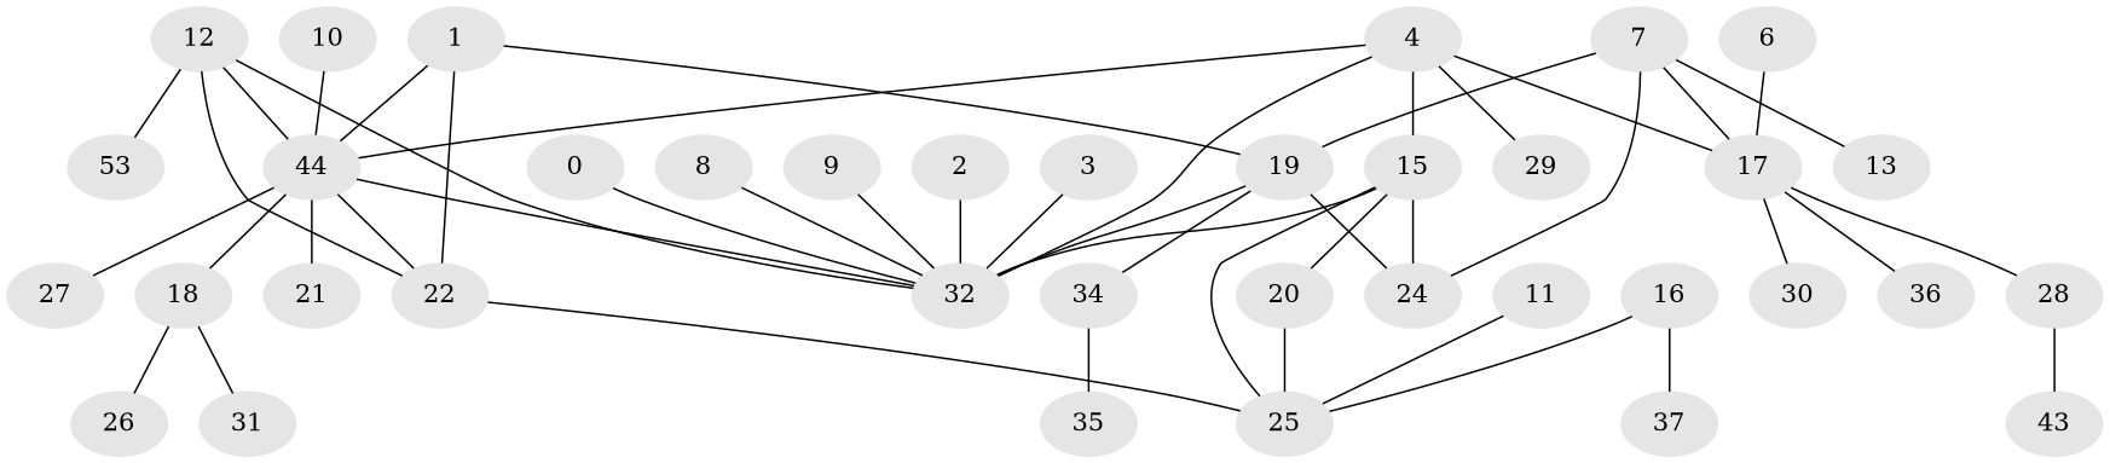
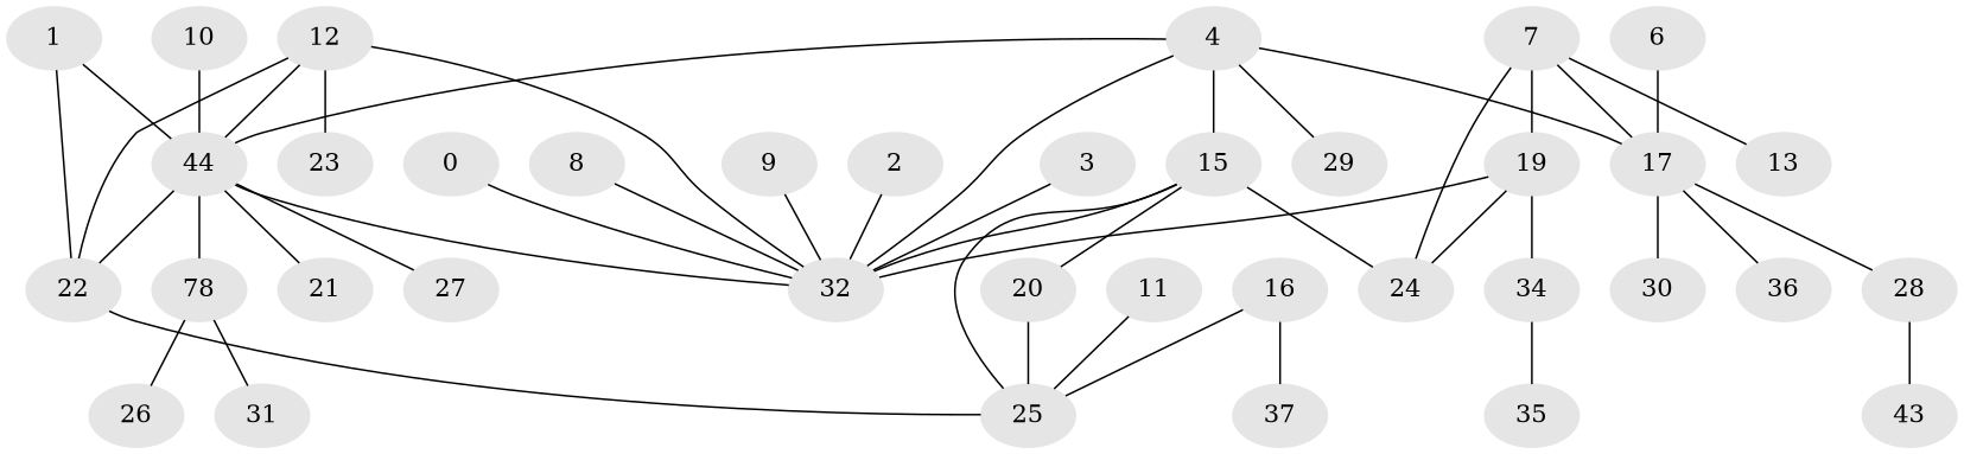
  graph {
    node [color=gray90 style=filled]
    edge [weight=1.0]
    n1 [label=44]
    1
    19
    22
    32
-   18
+   18 [label=78]
    21
    27
    24
    34
    25
    2
    3
    4
    15
    17
    29
    20
    28
    30
    36
    n22 [label=0]
    6
    7
    13
    8
    9
    10
    11
    12
-   23 [label=53]
+   23
    26
    31
    16
    37
    n36 [label=43]
    35
    n1 -- 22
    n1 -- 32
    n1 -- 18
    n1 -- 21
    n1 -- 27
    1 -- n1
-   1 -- 19
    1 -- 22
    19 -- 32
    19 -- 24
    19 -- 34
    22 -- 25
    18 -- 26
    18 -- 31
    34 -- 35
    2 -- 32
    3 -- 32
    4 -- n1
    4 -- 32 [weight=2.0]
    4 -- 15
    4 -- 17 [weight=2.0]
    4 -- 29
    15 -- 32
    15 -- 24
    15 -- 25
    15 -- 20
    17 -- 28
    17 -- 30
    17 -- 36
    20 -- 25
    28 -- n36
    n22 -- 32
    6 -- 17
    7 -- 19
    7 -- 24
    7 -- 17
    7 -- 13
    8 -- 32
    9 -- 32
    10 -- n1
    11 -- 25
    12 -- n1
    12 -- 22
    12 -- 32
    12 -- 23
    16 -- 25
    16 -- 37
  }
